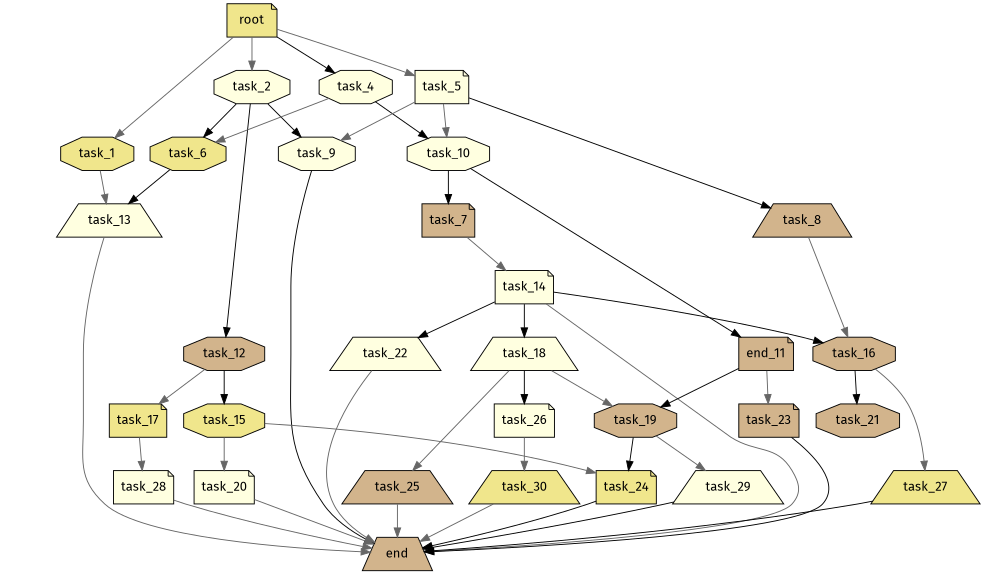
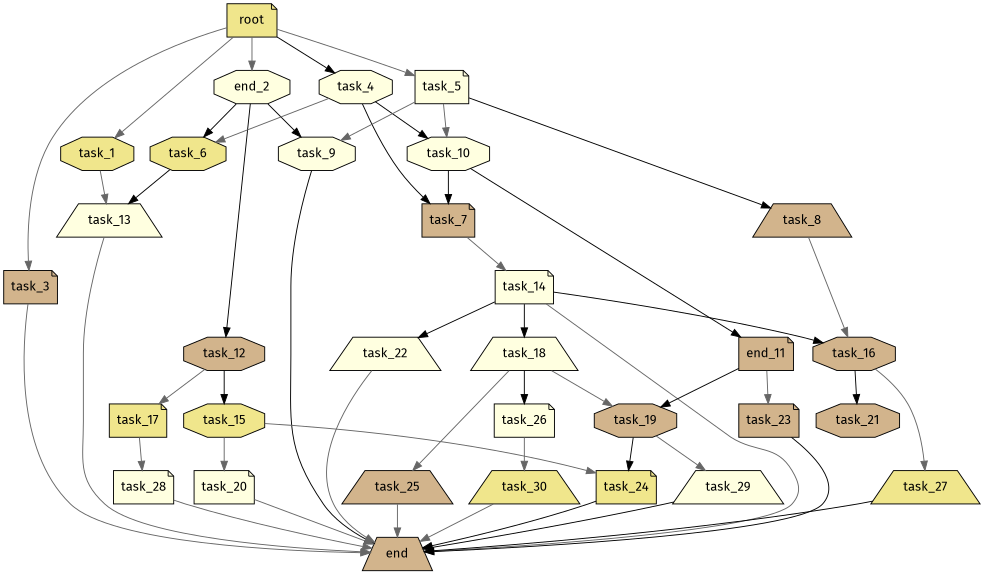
  digraph {
    fontname="Fira Sans"
    node [fillcolor=lightyellow fontname="Fira Sans" shape=note style=filled]
    edge [color=gray40 fontname="Fira Sans"]
    root [fillcolor=khaki]
    task_1 [fillcolor=khaki shape=octagon]
-   task_2 [shape=octagon]
+   task_2 [shape=octagon label=end_2]
+   task_3 [fillcolor=tan]
    task_4 [shape=octagon]
    task_5
    task_13 [shape=trapezium]
    task_6 [fillcolor=khaki shape=octagon]
    task_9 [shape=octagon]
    task_12 [fillcolor=tan shape=octagon]
    end [fillcolor=tan shape=trapezium]
    task_7 [fillcolor=tan]
    task_10 [shape=octagon]
    task_8 [fillcolor=tan shape=trapezium]
    task_15 [fillcolor=khaki shape=octagon]
    task_17 [fillcolor=khaki]
    task_14
    n18 [fillcolor=tan label=end_11]
    task_16 [fillcolor=tan shape=octagon]
    task_18 [shape=trapezium]
    task_22 [shape=trapezium]
    task_21 [fillcolor=tan shape=octagon]
    task_27 [fillcolor=khaki shape=trapezium]
    task_19 [fillcolor=tan shape=octagon]
    task_23 [fillcolor=tan]
    task_24 [fillcolor=khaki]
    task_29 [shape=trapezium]
    task_20
    task_28
    task_25 [fillcolor=tan shape=trapezium]
    task_26
    task_30 [fillcolor=khaki shape=trapezium]
    root -> task_1
    root -> task_2
+   root -> task_3
    root -> task_4 [color=black]
    root -> task_5
    task_1 -> task_13
    task_2 -> task_6 [color=black]
    task_2 -> task_9 [color=black]
    task_2 -> task_12 [color=black]
+   task_3 -> end
    task_4 -> task_6
+   task_4 -> task_7 [color=black]
    task_4 -> task_10 [color=black]
    task_5 -> task_9
    task_5 -> task_10
    task_5 -> task_8 [color=black]
    task_13 -> end
    task_6 -> task_13 [color=black]
    task_9 -> end [color=black]
    task_12 -> task_15 [color=black]
    task_12 -> task_17
    task_7 -> task_14
    task_10 -> task_7 [color=black]
    task_10 -> n18 [color=black]
    task_8 -> task_16
    task_15 -> task_24
    task_15 -> task_20
    task_17 -> task_28
    task_14 -> end
    task_14 -> task_16 [color=black]
    task_14 -> task_18 [color=black]
    task_14 -> task_22 [color=black]
    n18 -> task_19 [color=black]
    n18 -> task_23
    task_16 -> task_21 [color=black]
    task_16 -> task_27
    task_18 -> task_19
    task_18 -> task_25
    task_18 -> task_26 [color=black]
    task_22 -> end
    task_27 -> end [color=black]
    task_19 -> task_24 [color=black]
    task_19 -> task_29
    task_23 -> end [color=black]
    task_24 -> end [color=black]
    task_29 -> end [color=black]
    task_20 -> end
    task_28 -> end
    task_25 -> end
    task_26 -> task_30
    task_30 -> end
  }
